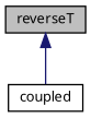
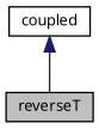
  digraph {
    rankdir=TB
    fontname="Noto Sans"
    node [color=black fontname="Noto Sans" fontsize=10 shape=record]
    n1 [fillcolor=grey75 fontcolor=black height=0.2 label=reverseT style=filled width=0.4]
    n2 [height=0.2 label=coupled width=0.4]
-   n1 -> n2 [color=midnightblue dir=back fontname="Noto Sans" fontsize=10 labelfontname=Helvetica labelfontsize=10 style=solid]
+   n2 -> n1 [color=midnightblue dir=back fontname="Noto Sans" fontsize=10 labelfontname=Helvetica labelfontsize=10 style=solid]
  }
